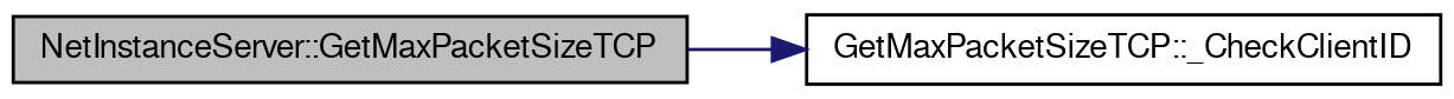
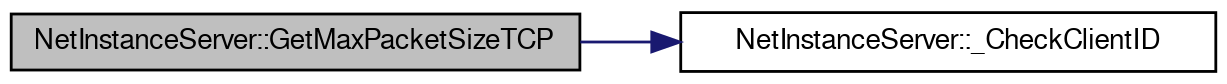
  digraph {
    rankdir=LR
    node [color=black fontname=FreeSans fontsize=10 shape=record style=filled]
    n1 [fillcolor=grey75 fontcolor=black height=0.2 label="NetInstanceServer::GetMaxPacketSizeTCP" width=0.4]
-   n2 [fillcolor=white height=0.2 label="GetMaxPacketSizeTCP::_CheckClientID" width=0.4]
+   n2 [fillcolor=white height=0.2 label="NetInstanceServer::_CheckClientID" width=0.4]
    n1 -> n2 [color=midnightblue fontname=FreeSans fontsize=10 labelfontname=FreeSans labelfontsize=10 style=solid]
  }
